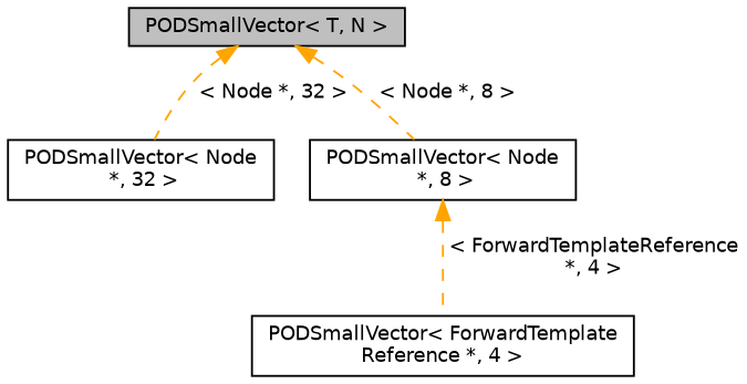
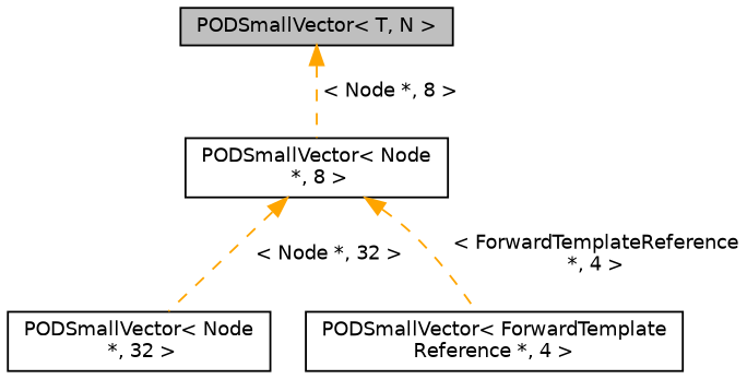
  digraph {
    rankdir=TB
    node [color=black fontname=Helvetica fontsize=10 shape=box]
    edge [color=orange dir=back fontname=Helvetica fontsize=10 labelfontname=Helvetica labelfontsize=10 style=dashed]
    n1 [fillcolor=grey75 fontcolor=black height=0.2 label="PODSmallVector\< T, N \>" style=filled width=0.4]
    n2 [height=0.2 label="PODSmallVector\< Node\l *, 32 \>" width=0.4]
    n3 [height=0.2 label="PODSmallVector\< Node\l *, 8 \>" width=0.4]
    n4 [height=0.2 label="PODSmallVector\< ForwardTemplate\lReference *, 4 \>" width=0.4]
-   n1 -> n2 [label=" \< Node *, 32 \>"]
+   n3 -> n2 [label=" \< Node *, 32 \>"]
    n1 -> n3 [label=" \< Node *, 8 \>"]
    n3 -> n4 [label=" \< ForwardTemplateReference\l *, 4 \>"]
  }
